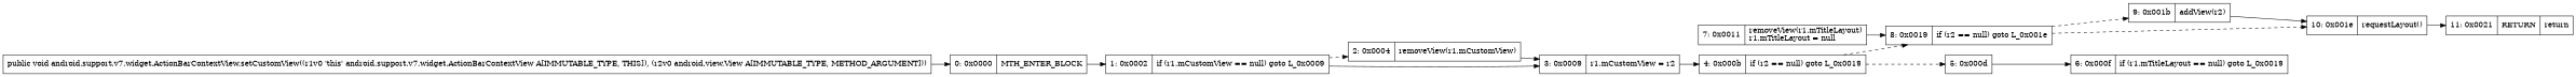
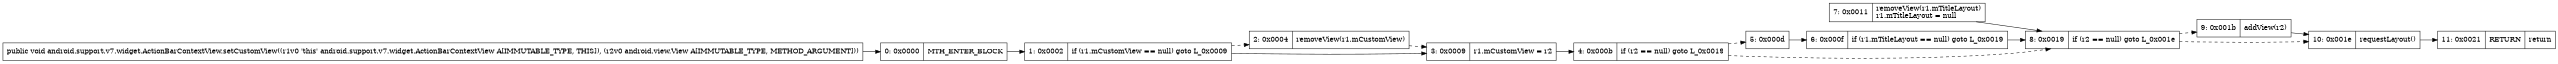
  digraph {
    rankdir=LR
    node [shape=record]
    n1 [label="{0\:\ 0x0000|MTH_ENTER_BLOCK\l}"]
    n2 [label="{1\:\ 0x0002|if (r1.mCustomView == null) goto L_0x0009\l}"]
    n3 [label="{2\:\ 0x0004|removeView(r1.mCustomView)\l}"]
    n4 [label="{3\:\ 0x0009|r1.mCustomView = r2\l}"]
    n5 [label="{4\:\ 0x000b|if (r2 == null) goto L_0x0019\l}"]
    n6 [label="{5\:\ 0x000d}"]
    n7 [label="{8\:\ 0x0019|if (r2 == null) goto L_0x001e\l}"]
    n8 [label="{6\:\ 0x000f|if (r1.mTitleLayout == null) goto L_0x0019\l}"]
    n9 [label="{9\:\ 0x001b|addView(r2)\l}"]
    n10 [label="{10\:\ 0x001e|requestLayout()\l}"]
    n11 [label="{7\:\ 0x0011|removeView(r1.mTitleLayout)\lr1.mTitleLayout = null\l}"]
    n12 [label="{11\:\ 0x0021|RETURN\l|return\l}"]
    n13 [label="{public void android.support.v7.widget.ActionBarContextView.setCustomView((r1v0 'this' android.support.v7.widget.ActionBarContextView A[IMMUTABLE_TYPE, THIS]), (r2v0 android.view.View A[IMMUTABLE_TYPE, METHOD_ARGUMENT])) }"]
    n1 -> n2
    n2 -> n3 [style=dashed]
    n2 -> n4
-   n3 -> n4
+   n3 -> n4 [style=dashed]
    n4 -> n5
    n5 -> n6 [style=dashed]
    n5 -> n7 [style=dashed]
    n6 -> n8
    n7 -> n9 [style=dashed]
    n7 -> n10 [style=dashed]
+   n8 -> n7
    n9 -> n10
    n10 -> n12
    n11 -> n7
    n13 -> n1
  }
